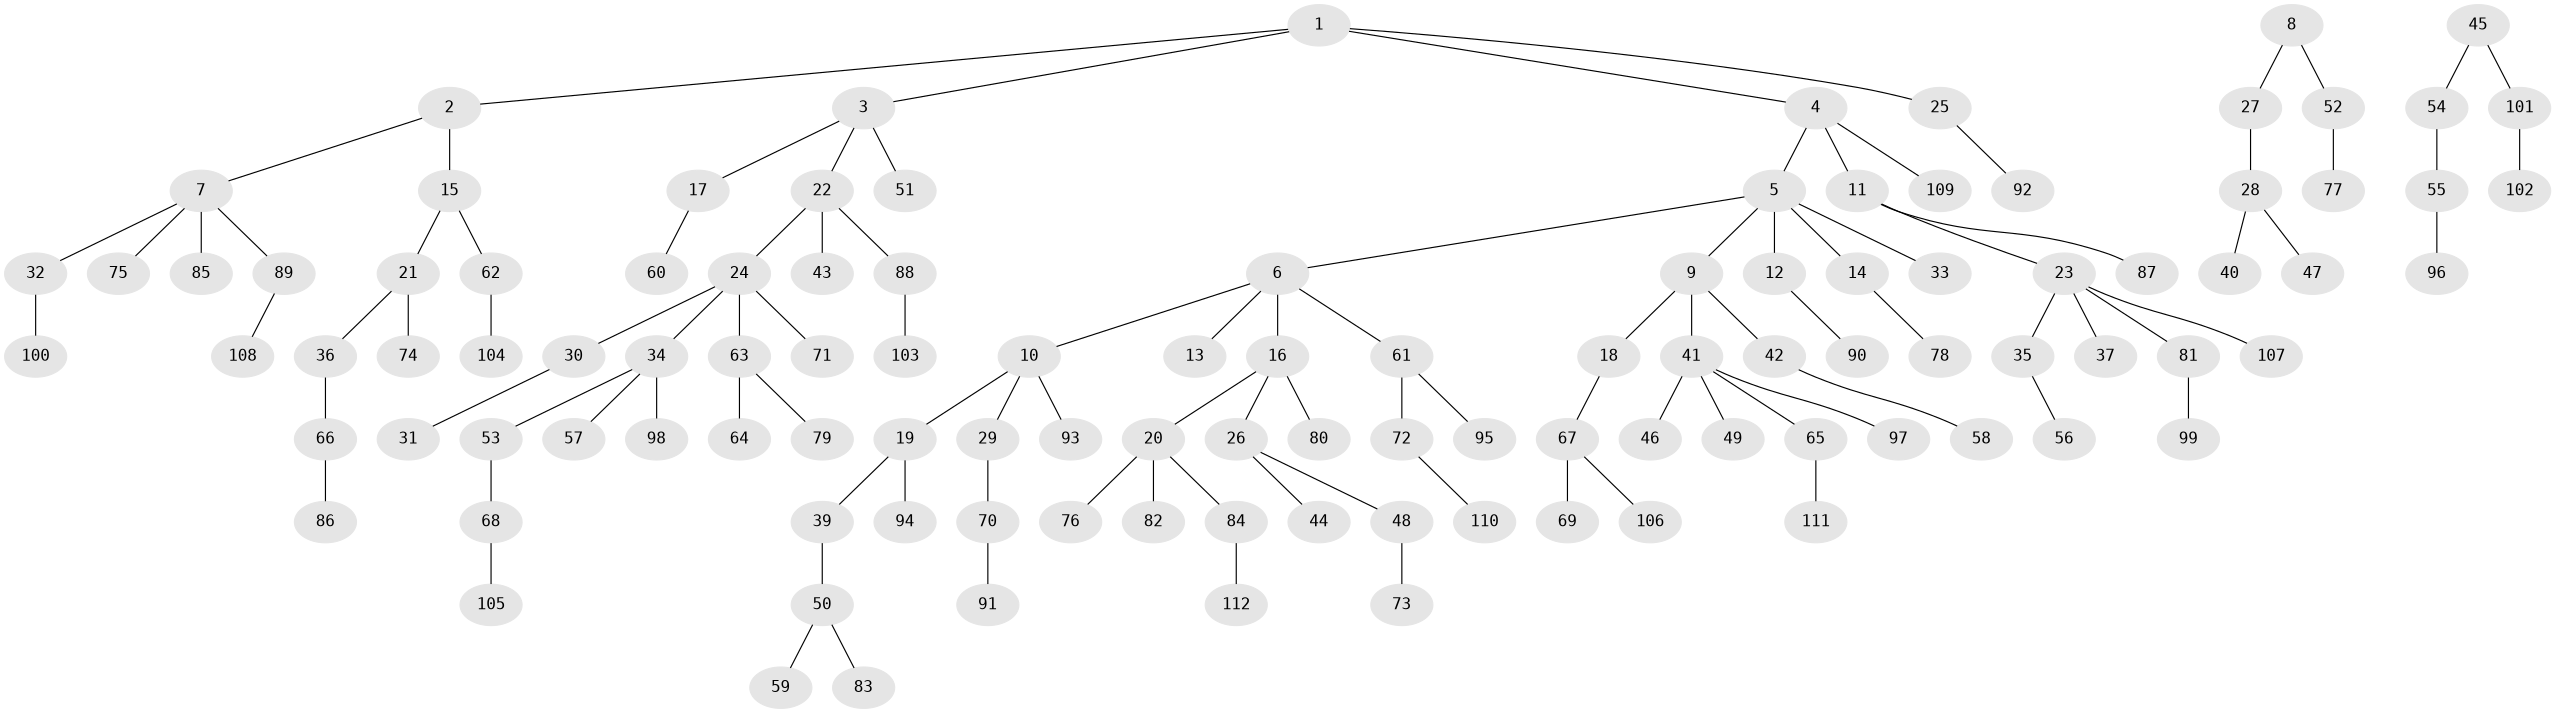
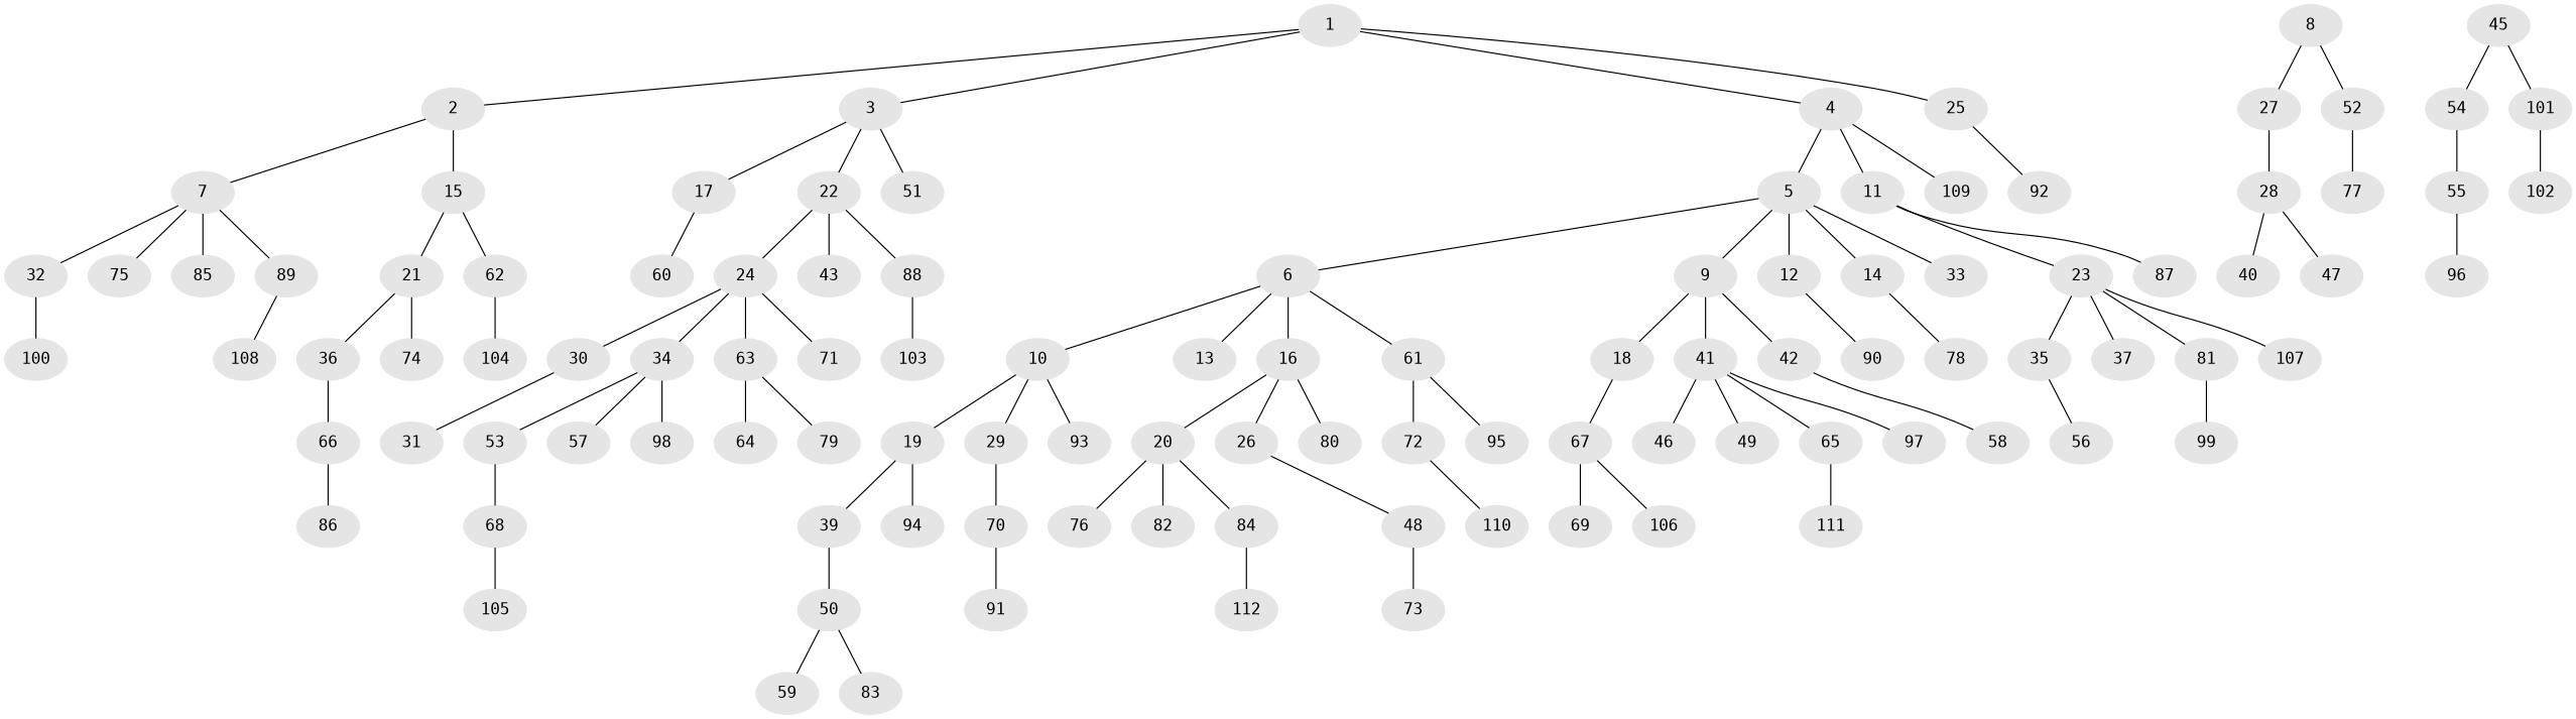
  graph {
    fontname="DejaVu Sans Mono"
    node [color=gray90 fontname="DejaVu Sans Mono" style=filled]
    edge [fontname="DejaVu Sans Mono"]
    1
    2
    3
    4
    25
    7
    15
    17
    22
    51
    5
    11
    109
    92
    32
    75
    85
    89
    8
    27
    52
    21
    62
    60
    24
    43
    88
    6
    9
    12
    14
    33
    23
    87
    10
    13
    16
    61
    18
    41
    42
    90
    78
    19
    29
    93
    20
    26
    80
    72
    95
    100
    108
    28
    77
    67
    46
    49
    65
    97
    58
    39
    94
    70
    35
    37
    81
    107
    36
    74
    104
    76
    82
    84
-   44
    48
    69
    106
    50
    112
    66
    30
    34
    63
    71
    103
    56
    99
    31
    53
    57
    98
    64
    79
    73
    40
    47
    91
    68
    86
    45
    54
    101
    59
    83
    111
    55
    102
    105
    96
    110
    1 -- 2
    1 -- 3
    1 -- 4
    1 -- 25
    2 -- 7
    2 -- 15
    3 -- 17
    3 -- 22
    3 -- 51
    4 -- 5
    4 -- 11
    4 -- 109
    25 -- 92
    7 -- 32
    7 -- 75
    7 -- 85
    7 -- 89
    15 -- 21
    15 -- 62
    17 -- 60
    22 -- 24
    22 -- 43
    22 -- 88
    5 -- 6
    5 -- 9
    5 -- 12
    5 -- 14
    5 -- 33
    11 -- 23
    11 -- 87
    32 -- 100
    89 -- 108
    8 -- 27
    8 -- 52
    27 -- 28
    52 -- 77
    21 -- 36
    21 -- 74
    62 -- 104
    24 -- 30
    24 -- 34
    24 -- 63
    24 -- 71
    88 -- 103
    6 -- 10
    6 -- 13
    6 -- 16
    6 -- 61
    9 -- 18
    9 -- 41
    9 -- 42
    12 -- 90
    14 -- 78
    23 -- 35
    23 -- 37
    23 -- 81
    23 -- 107
    10 -- 19
    10 -- 29
    10 -- 93
    16 -- 20
    16 -- 26
    16 -- 80
    61 -- 72
    61 -- 95
    18 -- 67
    41 -- 46
    41 -- 49
    41 -- 65
    41 -- 97
    42 -- 58
    19 -- 39
    19 -- 94
    29 -- 70
    20 -- 76
    20 -- 82
    20 -- 84
-   26 -- 44
    26 -- 48
    72 -- 110
    28 -- 40
    28 -- 47
    67 -- 69
    67 -- 106
    65 -- 111
    39 -- 50
    70 -- 91
    35 -- 56
    81 -- 99
    36 -- 66
    84 -- 112
    48 -- 73
    50 -- 59
    50 -- 83
    66 -- 86
    30 -- 31
    34 -- 53
    34 -- 57
    34 -- 98
    63 -- 64
    63 -- 79
    53 -- 68
    68 -- 105
    45 -- 54
    45 -- 101
    54 -- 55
    101 -- 102
    55 -- 96
  }
